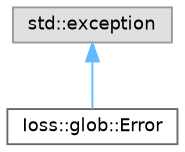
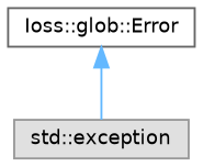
  digraph {
    rankdir=TB
    node [fontname=Helvetica fontsize=10 shape=box style=filled]
    n1 [color=grey60 fillcolor="#E0E0E0" height=0.2 label="std::exception" width=0.4]
    n2 [color=grey40 fillcolor=white height=0.2 label="Ioss::glob::Error" width=0.4]
-   n1 -> n2 [color=steelblue1 dir=back fontname=Helvetica fontsize=10 labelfontname=Helvetica labelfontsize=10 style=solid]
+   n2 -> n1 [color=steelblue1 dir=back fontname=Helvetica fontsize=10 labelfontname=Helvetica labelfontsize=10 style=solid]
  }
